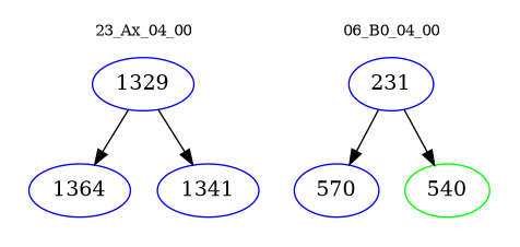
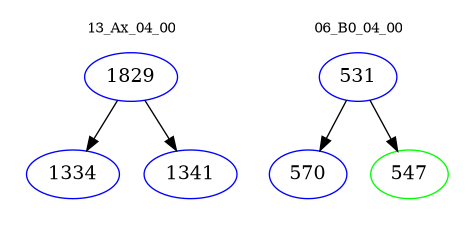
  digraph {
    node [color=blue]
    edge [color=black]
-   n1 [label=1329]
-   n2 [label=1364]
+   n1 [label=1829]
+   n2 [label=1334]
    n3 [label=1341]
-   n4 [label=231]
+   n4 [label=531]
    n5 [label=570]
-   n6 [color=green label=540]
+   n6 [color=green label=547]
    subgraph cluster_1 {
      color=white
      fontsize=10
-     label="23_Ax_04_00"
+     label="13_Ax_04_00"
      n1
      n2
      n3
    }
    subgraph cluster_2 {
      color=white
      fontsize=10
      label="06_B0_04_00"
      n4
      n5
      n6
    }
    n1 -> n2
    n1 -> n3
    n4 -> n5
    n4 -> n6
  }
